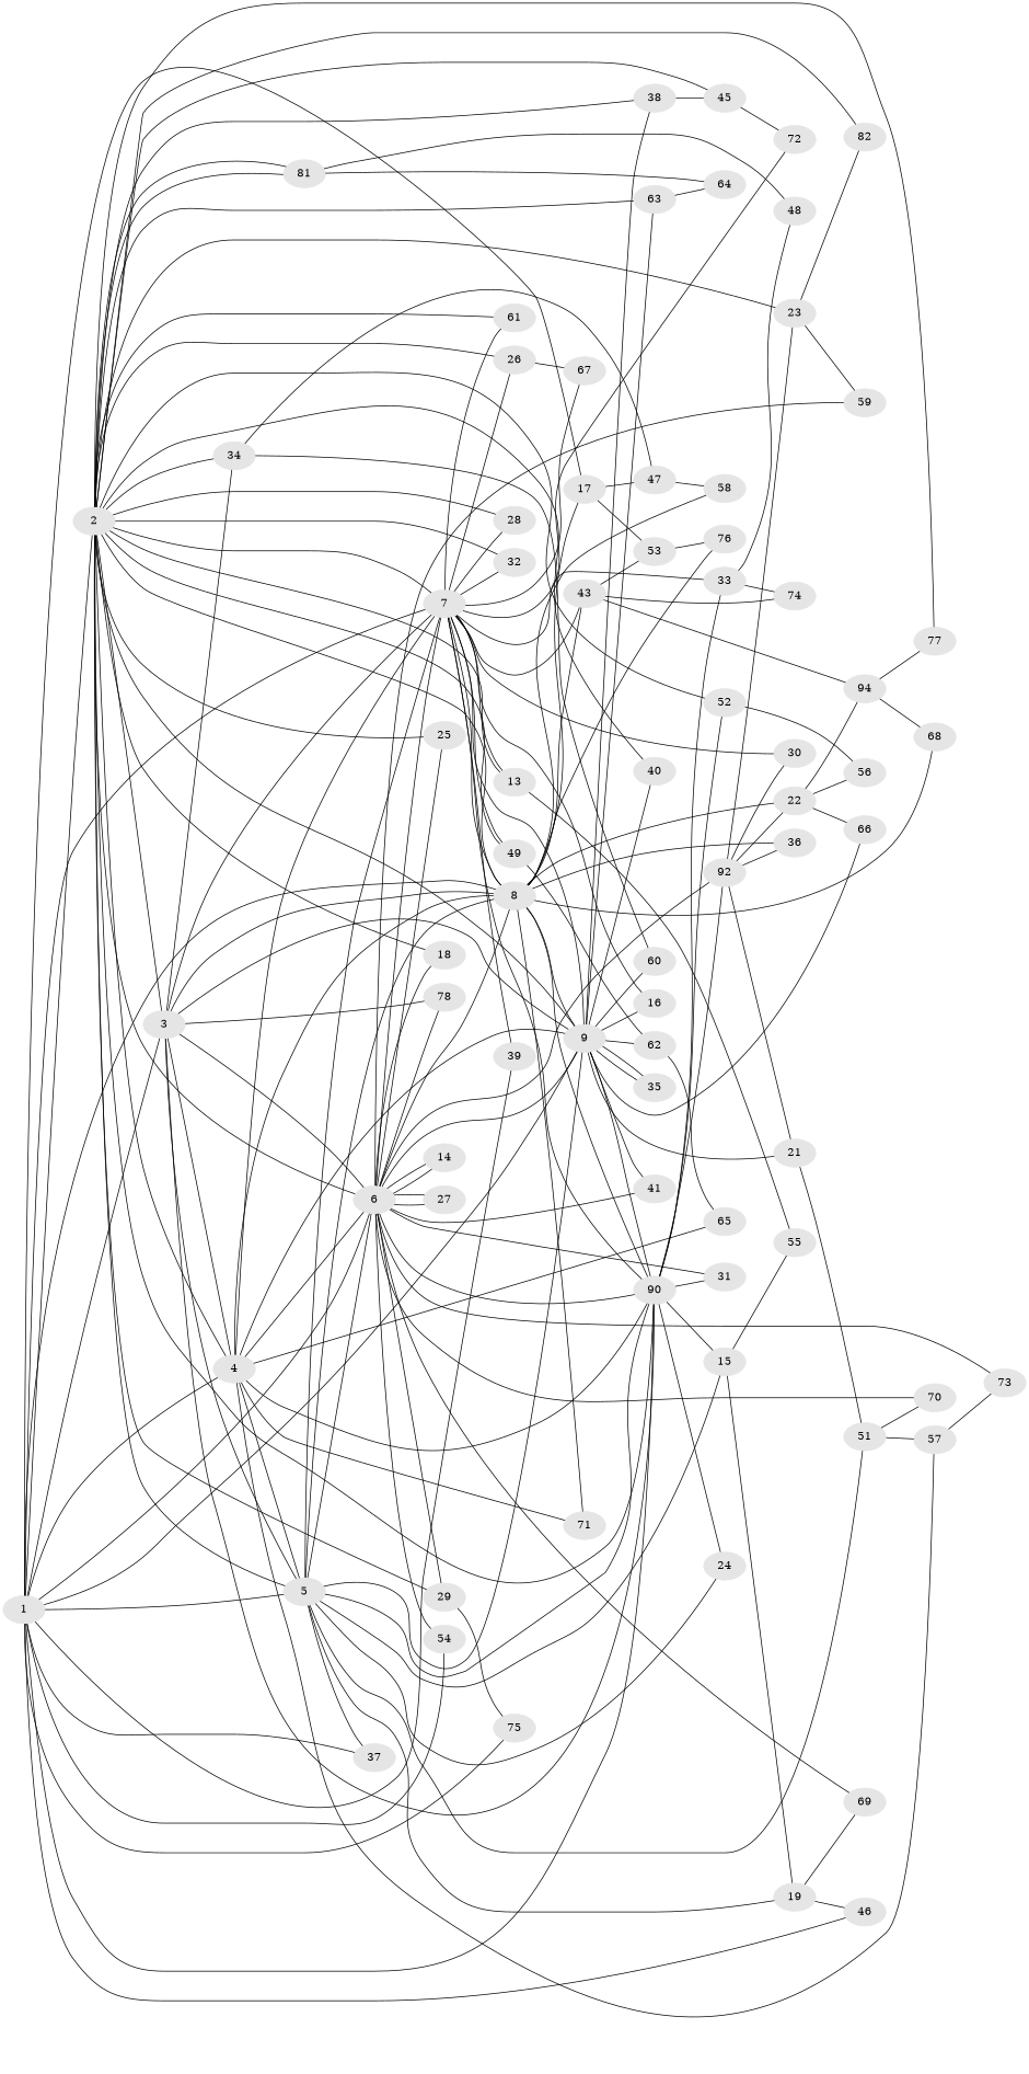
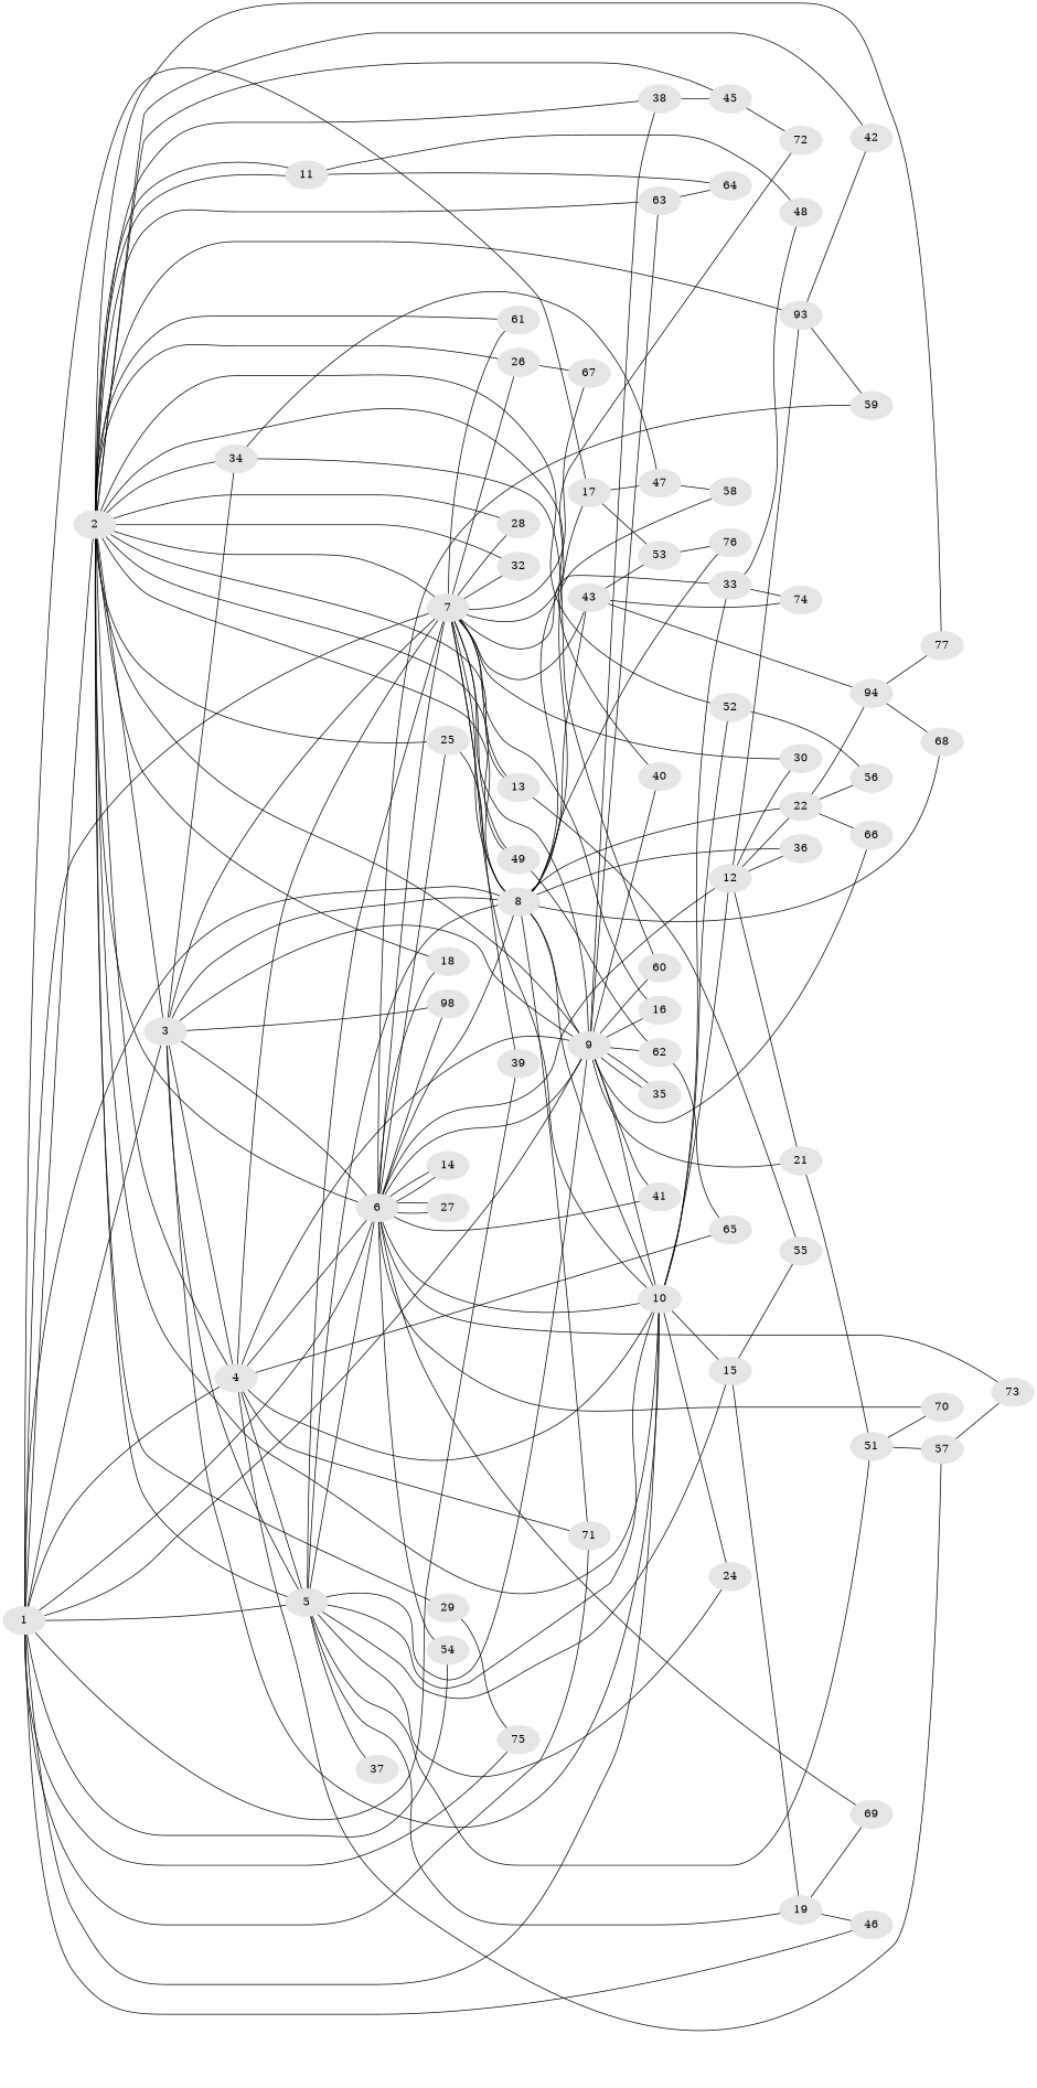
  graph {
    rankdir=LR
    node [color=gray90 style=filled]
    1
    2
    3
    4
    5
    6
    7
    8
    9
-   10 [label=90]
+   10
    17
    37
    39
    46
    54
    75
-   11 [label=81]
+   11
    13
    18
-   23
+   23 [label=93]
    25
    26
    28
    29
    32
    34
    38
    40
-   42 [label=82]
+   42
    45
    49
    52
    61
    63
    77
-   78
+   78 [label=98]
    65
    57
    71
    15
    19
    24
    51
-   12 [label=92]
+   12
    14
    27
-   31
    41
    59
    69
    70
    73
    16
    30
    33
    43
    67
    72
    22
    36
    58
    68
    76
    21
    35
    60
    62
    66
    47
    53
    48
    64
    55
    56
    74
    n76 [label=94]
    1 -- 2
    1 -- 3
    1 -- 4
    1 -- 5
    1 -- 6
    1 -- 7
    1 -- 8
    1 -- 9
    1 -- 10
    1 -- 17
-   1 -- 37
+   1 -- 71
    1 -- 39
    1 -- 46
    1 -- 54
    1 -- 75
    2 -- 3
    2 -- 4
    2 -- 5
    2 -- 6
    2 -- 7
    2 -- 8
    2 -- 9
    2 -- 10
    2 -- 11
    2 -- 11
    2 -- 13
    2 -- 18
    2 -- 23
    2 -- 25
    2 -- 26
    2 -- 28
    2 -- 29
    2 -- 32
    2 -- 34
    2 -- 38
    2 -- 40
    2 -- 42
    2 -- 45
    2 -- 49
    2 -- 52
    2 -- 61
    2 -- 63
    2 -- 77
    3 -- 4
    3 -- 5
    3 -- 6
    3 -- 7
    3 -- 8
    3 -- 9
    3 -- 10
    3 -- 34
    3 -- 78
    4 -- 5
    4 -- 6
    4 -- 7
-   4 -- 8
+   25 -- 8
    4 -- 9
    4 -- 10
    4 -- 65
    4 -- 57
    4 -- 71
    5 -- 6
    5 -- 7
    5 -- 8
    5 -- 9
    5 -- 10
    5 -- 37
    5 -- 15
    5 -- 19
    5 -- 24
    5 -- 51
    6 -- 7
    6 -- 8
    6 -- 9
    6 -- 10
    6 -- 54
    6 -- 18
    6 -- 25
-   6 -- 29
    6 -- 78
    6 -- 12
    6 -- 14
    6 -- 14
    6 -- 27
    6 -- 27
-   6 -- 31
    6 -- 41
    6 -- 59
    6 -- 69
    6 -- 70
    6 -- 73
    7 -- 8
    7 -- 9
    7 -- 10
    7 -- 39
    7 -- 13
    7 -- 26
    7 -- 28
    7 -- 32
    7 -- 49
    7 -- 61
    7 -- 16
    7 -- 30
    7 -- 33
    7 -- 43
    7 -- 67
    7 -- 72
    8 -- 9
    8 -- 10
    8 -- 17
    8 -- 71
    8 -- 43
    8 -- 22
    8 -- 36
    8 -- 58
    8 -- 68
    8 -- 76
    9 -- 10
    9 -- 38
    9 -- 40
    9 -- 63
    9 -- 41
    9 -- 16
    9 -- 21
    9 -- 35
    9 -- 35
    9 -- 60
    9 -- 62
    9 -- 66
    10 -- 52
    10 -- 15
    10 -- 24
    10 -- 12
-   10 -- 31
    10 -- 33
    17 -- 47
    17 -- 53
    11 -- 48
    11 -- 64
    13 -- 55
    23 -- 42
    23 -- 59
    26 -- 67
    29 -- 75
    34 -- 60
    34 -- 47
    38 -- 45
    45 -- 72
    49 -- 62
    52 -- 56
    63 -- 64
    57 -- 73
    15 -- 19
    15 -- 55
    19 -- 46
    19 -- 69
    51 -- 57
    51 -- 70
    12 -- 23
    12 -- 30
    12 -- 22
    12 -- 36
    12 -- 21
    33 -- 48
    33 -- 74
    43 -- 53
    43 -- 74
    43 -- n76
    22 -- 66
    22 -- 56
    22 -- n76
    21 -- 51
    62 -- 65
    47 -- 58
    53 -- 76
    n76 -- 77
    n76 -- 68
  }
